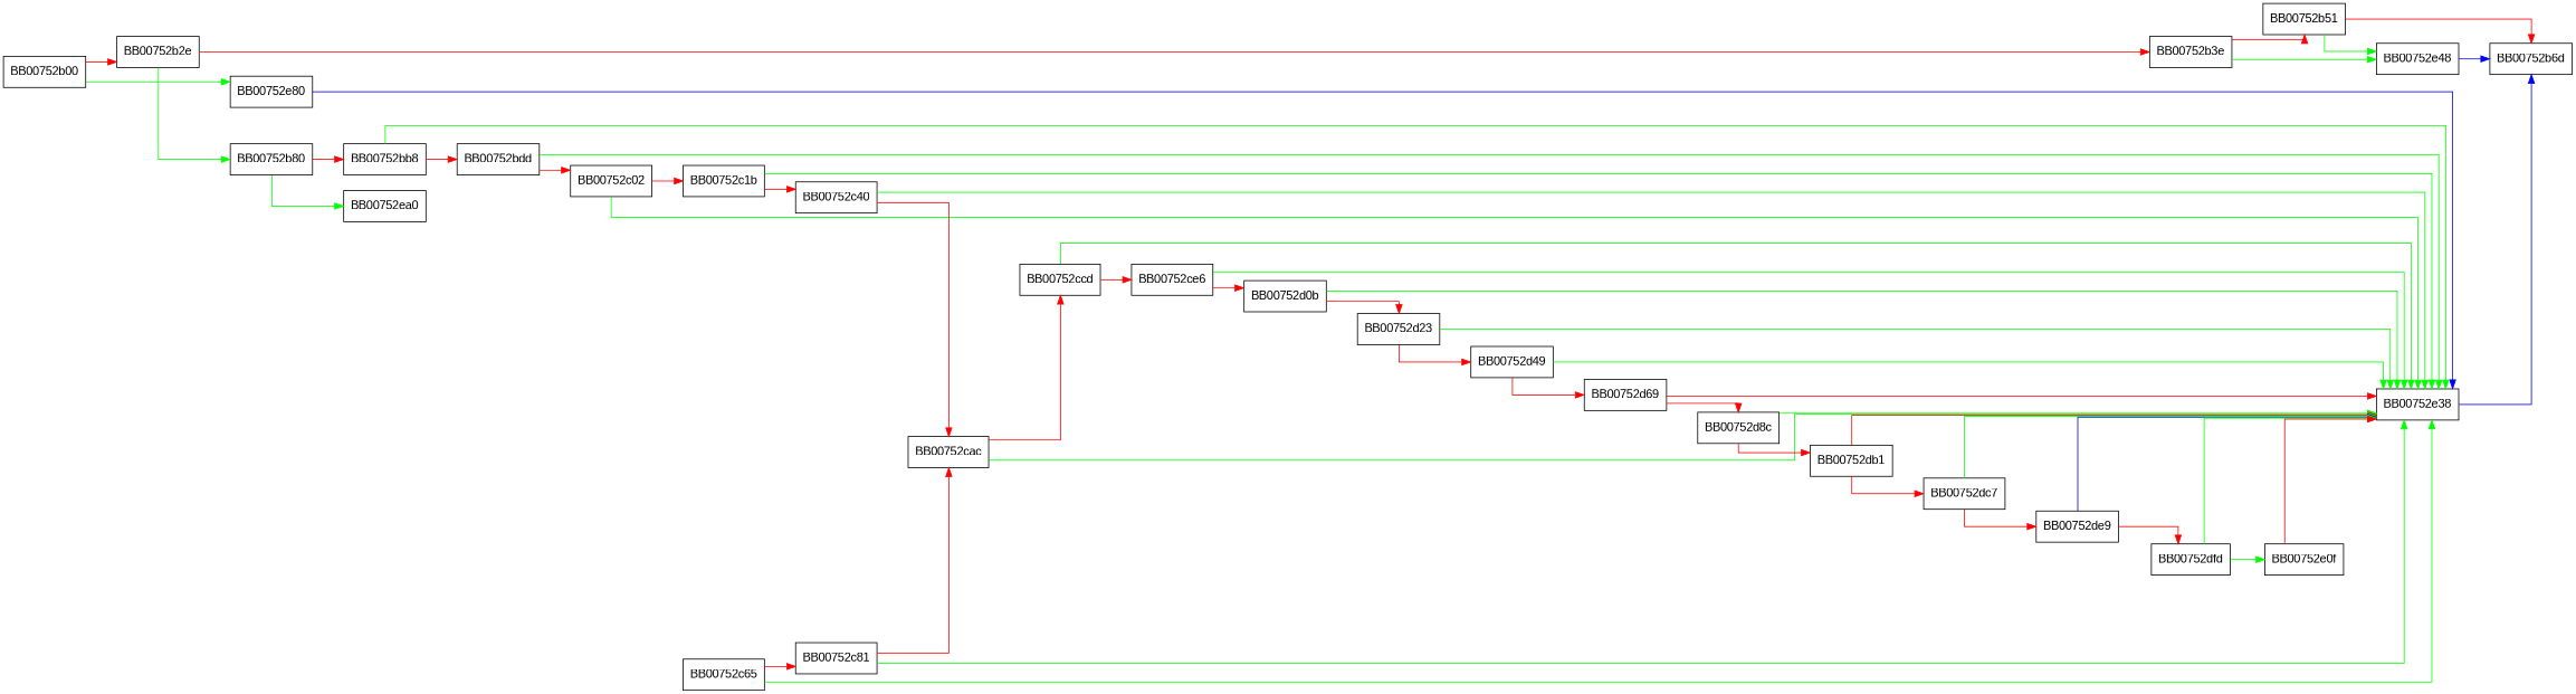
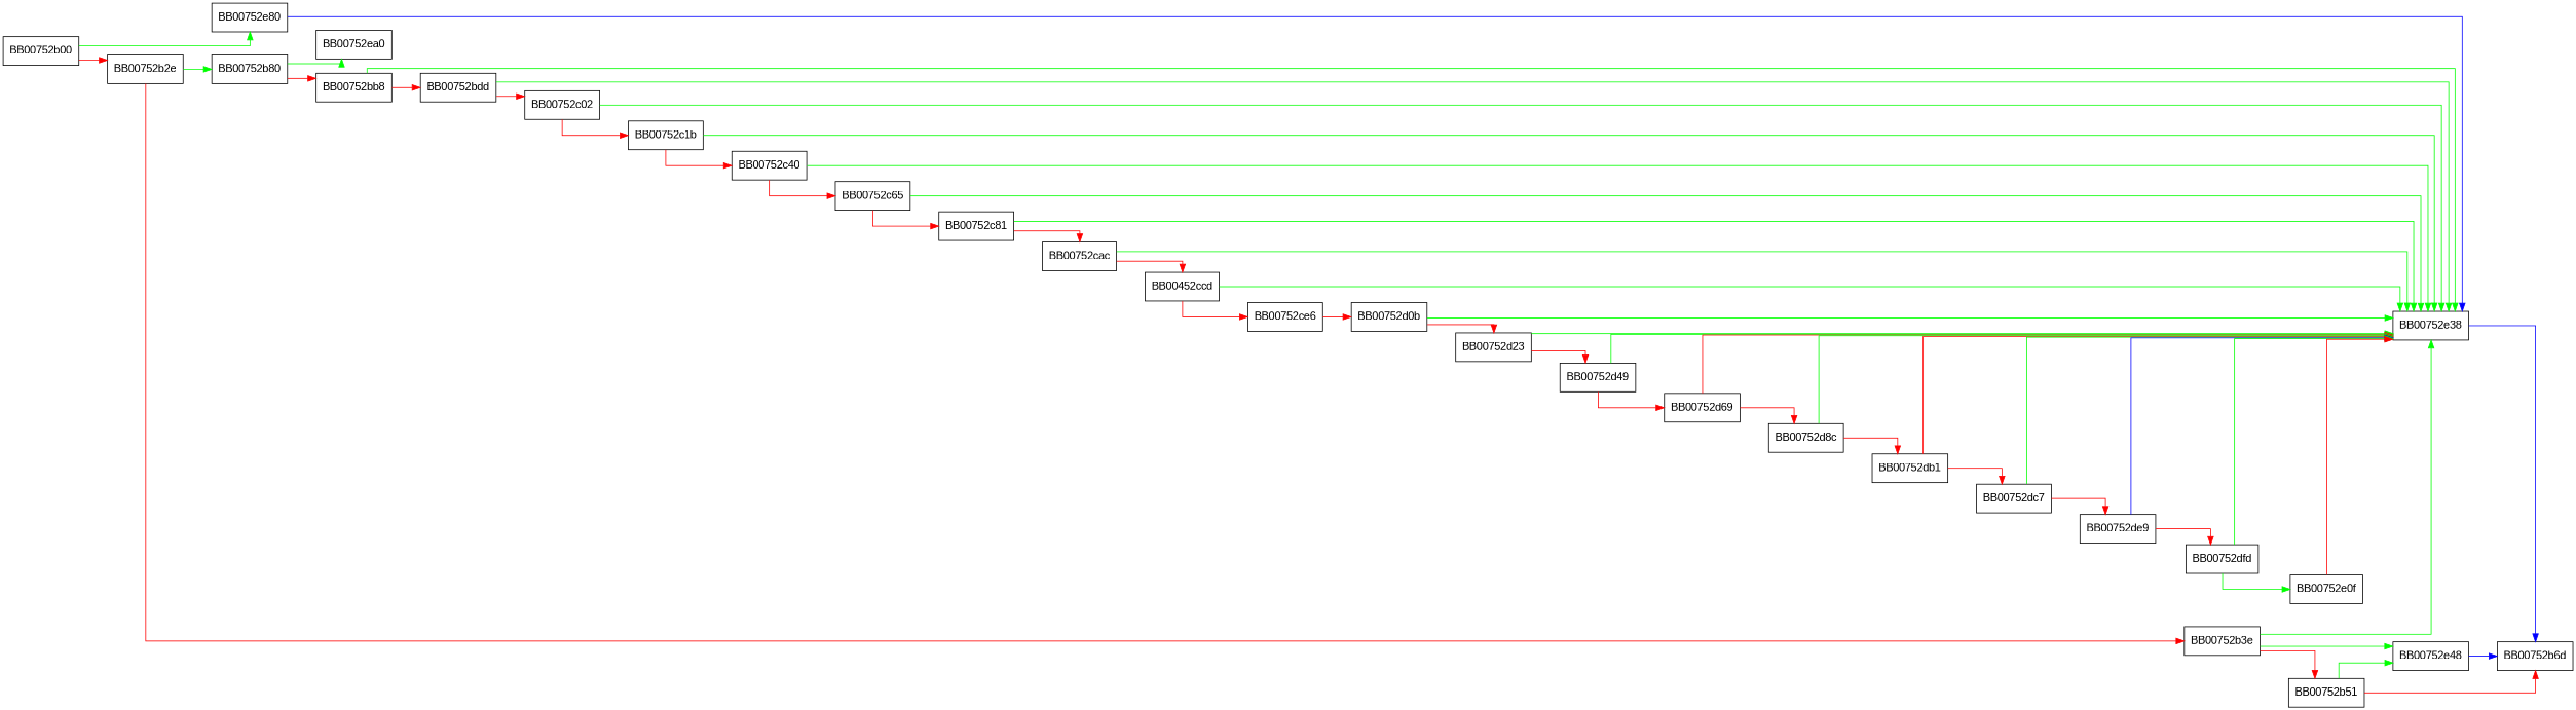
  digraph {
    fontname="Liberation Sans"
    rankdir=LR
    splines=ortho
    node [fontname="Liberation Sans" shape=box]
    edge [color=red fontname="Liberation Sans"]
    BB00752b00
    BB00752e80
    BB00752b2e
    BB00752e38
    BB00752b80
    BB00752b3e
    BB00752ea0
    BB00752bb8
    BB00752e48
    BB00752b51
    BB00752bdd
    BB00752b6d
    BB00752c02
    BB00752c1b
    BB00752c40
    BB00752c65
    BB00752c81
    BB00752cac
-   BB00752ccd
+   BB00752ccd [label=BB00452ccd]
    BB00752ce6
    BB00752d0b
    BB00752d23
    BB00752d49
    BB00752d69
    BB00752d8c
    BB00752db1
    BB00752dc7
    BB00752de9
    BB00752dfd
    BB00752e0f
    BB00752b00 -> BB00752e80 [color=green]
    BB00752b00 -> BB00752b2e
    BB00752e80 -> BB00752e38 [color=blue]
    BB00752b2e -> BB00752b80 [color=green]
    BB00752b2e -> BB00752b3e
    BB00752e38 -> BB00752b6d [color=blue]
    BB00752b80 -> BB00752ea0 [color=green]
    BB00752b80 -> BB00752bb8
    BB00752b3e -> BB00752e48 [color=green]
    BB00752b3e -> BB00752b51
    BB00752bb8 -> BB00752e38 [color=green]
    BB00752bb8 -> BB00752bdd
    BB00752e48 -> BB00752b6d [color=blue]
    BB00752b51 -> BB00752e48 [color=green]
    BB00752b51 -> BB00752b6d
    BB00752bdd -> BB00752e38 [color=green]
    BB00752bdd -> BB00752c02
    BB00752c02 -> BB00752e38 [color=green]
    BB00752c02 -> BB00752c1b
    BB00752c1b -> BB00752e38 [color=green]
    BB00752c1b -> BB00752c40
    BB00752c40 -> BB00752e38 [color=green]
-   BB00752c40 -> BB00752cac
+   BB00752c40 -> BB00752c65
    BB00752c65 -> BB00752e38 [color=green]
    BB00752c65 -> BB00752c81
    BB00752c81 -> BB00752e38 [color=green]
    BB00752c81 -> BB00752cac
    BB00752cac -> BB00752e38 [color=green]
    BB00752cac -> BB00752ccd
    BB00752ccd -> BB00752e38 [color=green]
    BB00752ccd -> BB00752ce6
-   BB00752ce6 -> BB00752e38 [color=green]
+   BB00752b3e -> BB00752e38 [color=green]
    BB00752ce6 -> BB00752d0b
    BB00752d0b -> BB00752e38 [color=green]
    BB00752d0b -> BB00752d23
    BB00752d23 -> BB00752e38 [color=green]
    BB00752d23 -> BB00752d49
    BB00752d49 -> BB00752e38 [color=green]
    BB00752d49 -> BB00752d69
    BB00752d69 -> BB00752e38
    BB00752d69 -> BB00752d8c
    BB00752d8c -> BB00752e38 [color=green]
    BB00752d8c -> BB00752db1
    BB00752db1 -> BB00752e38
    BB00752db1 -> BB00752dc7
    BB00752dc7 -> BB00752e38 [color=green]
    BB00752dc7 -> BB00752de9
    BB00752de9 -> BB00752e38 [color=blue]
    BB00752de9 -> BB00752dfd
    BB00752dfd -> BB00752e38 [color=green]
    BB00752dfd -> BB00752e0f [color=green]
    BB00752e0f -> BB00752e38
  }
